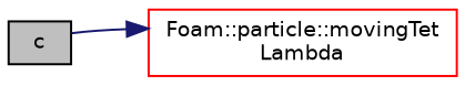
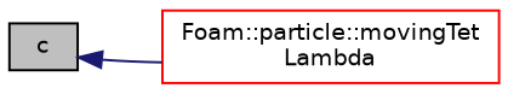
  digraph {
    rankdir=LR
    fontname="DejaVu Sans"
    node [fontname="DejaVu Sans" fontsize=10 shape=record]
    n1 [color=black fillcolor=grey75 fontcolor=black height=0.2 label=c style=filled width=0.4]
    n2 [color=red height=0.2 label="Foam::particle::movingTet\lLambda" width=0.4]
-   n2 -> n1 [color=midnightblue dir=back fontname="DejaVu Sans" fontsize=10 labelfontname=Helvetica labelfontsize=10 style=solid]
+   n1 -> n2 [color=midnightblue dir=back fontname="DejaVu Sans" fontsize=10 labelfontname=Helvetica labelfontsize=10 style=solid]
  }
